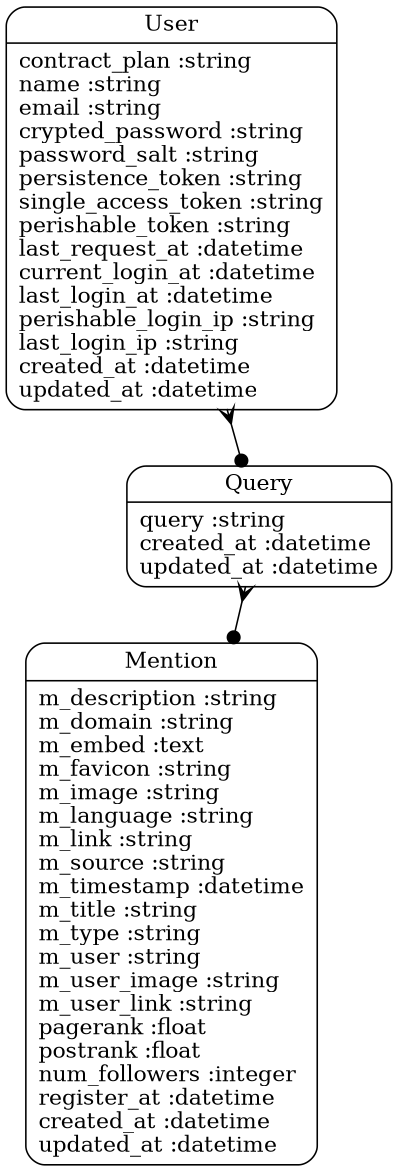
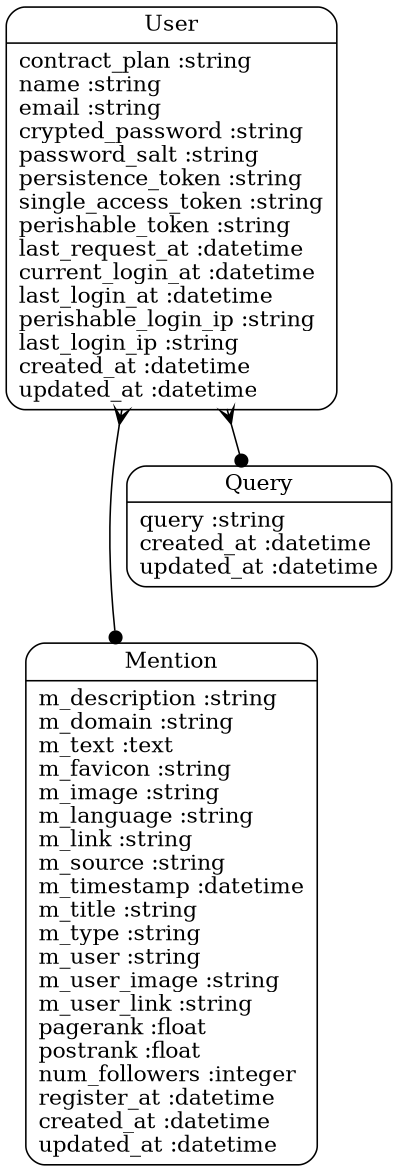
  digraph {
    splines=true
    node [shape=Mrecord]
    edge [arrowhead=dot arrowtail=crow dir=both]
-   n1 [label="{Mention|m_description :string\lm_domain :string\lm_embed :text\lm_favicon :string\lm_image :string\lm_language :string\lm_link :string\lm_source :string\lm_timestamp :datetime\lm_title :string\lm_type :string\lm_user :string\lm_user_image :string\lm_user_link :string\lpagerank :float\lpostrank :float\lnum_followers :integer\lregister_at :datetime\lcreated_at :datetime\lupdated_at :datetime\l}"]
+   n1 [label="{Mention|m_description :string\lm_domain :string\lm_text :text\lm_favicon :string\lm_image :string\lm_language :string\lm_link :string\lm_source :string\lm_timestamp :datetime\lm_title :string\lm_type :string\lm_user :string\lm_user_image :string\lm_user_link :string\lpagerank :float\lpostrank :float\lnum_followers :integer\lregister_at :datetime\lcreated_at :datetime\lupdated_at :datetime\l}"]
    n2 [label="{Query|query :string\lcreated_at :datetime\lupdated_at :datetime\l}"]
    n3 [label="{User|contract_plan :string\lname :string\lemail :string\lcrypted_password :string\lpassword_salt :string\lpersistence_token :string\lsingle_access_token :string\lperishable_token :string\llast_request_at :datetime\lcurrent_login_at :datetime\llast_login_at :datetime\lperishable_login_ip :string\llast_login_ip :string\lcreated_at :datetime\lupdated_at :datetime\l}"]
-   n2 -> n1
+   n3 -> n1
    n3 -> n2
  }
